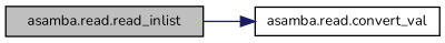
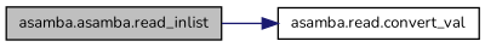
  digraph {
    rankdir=LR
    fontname=Nunito
    node [color=black fontname=Nunito fontsize=10 shape=record style=filled]
-   n1 [fillcolor=grey75 fontcolor=black height=0.2 label="asamba.read.read_inlist" width=0.4]
+   n1 [fillcolor=grey75 fontcolor=black height=0.2 label="asamba.asamba.read_inlist" width=0.4]
    n2 [fillcolor=white height=0.2 label="asamba.read.convert_val" width=0.4]
    n1 -> n2 [color=midnightblue fontname=Nunito fontsize=10 labelfontname=Helvetica labelfontsize=10 style=solid]
  }
